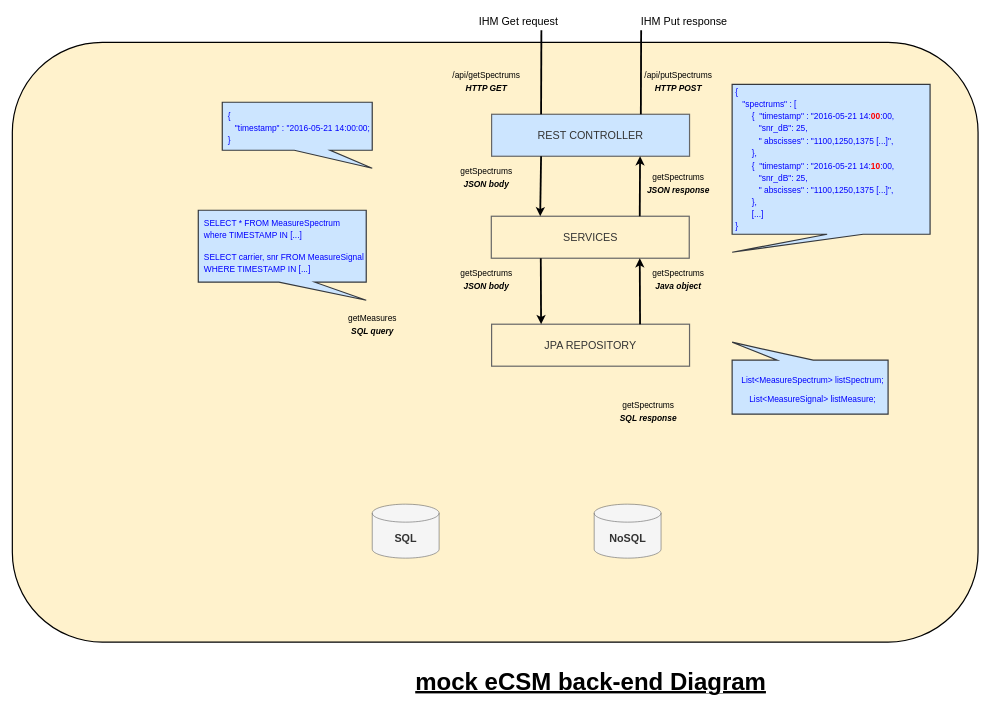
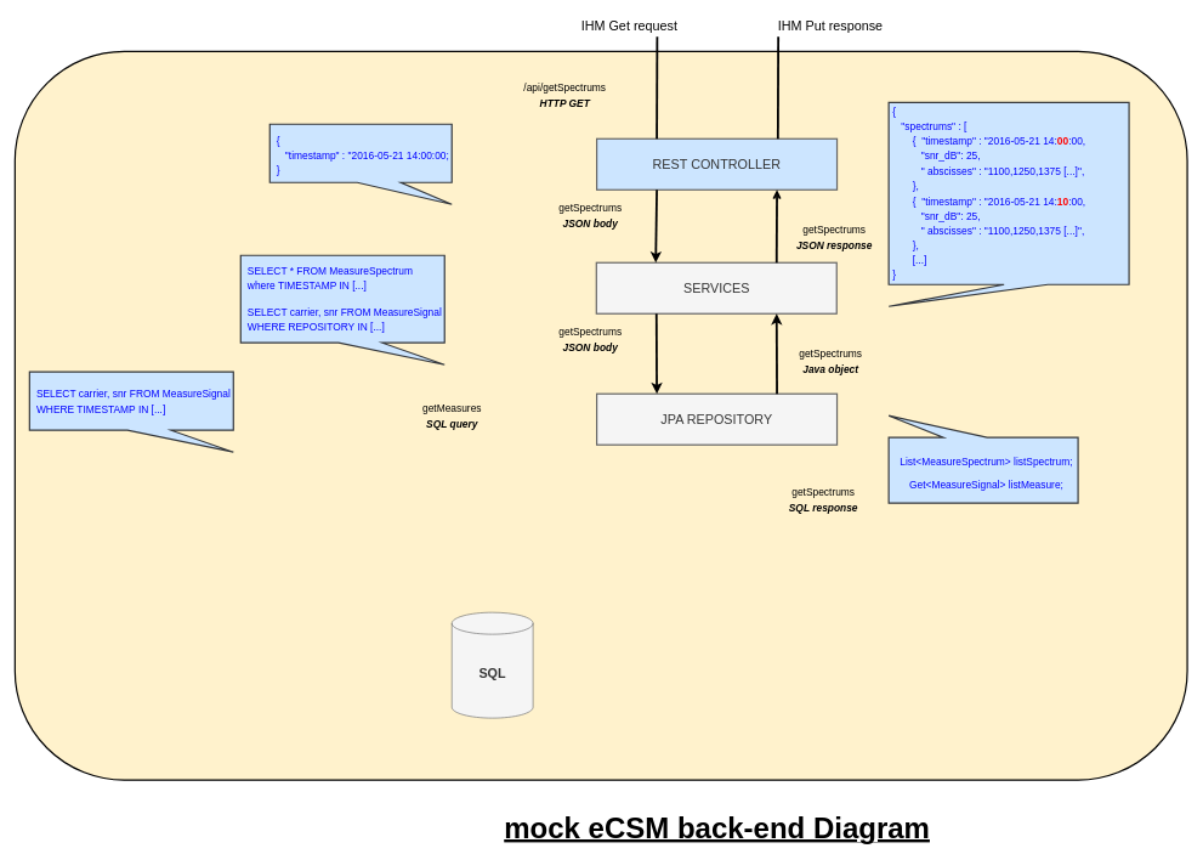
  <mxCell id="0" />
  <mxCell id="1" parent="0" />
  <mxCell id="2" value="" style="rounded=1;whiteSpace=wrap;html=1;strokeColor=#000000;strokeWidth=2;fillColor=#fff2cc;" vertex="1" parent="1"><mxGeometry x="20" y="70" width="1610" height="1000" as="geometry" /></mxCell>
- <mxCell id="3" value="&lt;font style=&quot;font-size: 18px&quot;&gt;&lt;b&gt;&lt;font style=&quot;font-size: 18px&quot;&gt;SQL&lt;/font&gt;&lt;/b&gt;&lt;/font&gt;" style="shape=cylinder3;whiteSpace=wrap;html=1;boundedLbl=1;backgroundOutline=1;size=15;fillColor=#f5f5f5;fontColor=#333333;strokeColor=#666666;" vertex="1" parent="1"><mxGeometry x="620" y="840" width="111.5" height="90" as="geometry" /></mxCell>
+ <mxCell id="3" value="&lt;font style=&quot;font-size: 18px&quot;&gt;&lt;b&gt;&lt;font style=&quot;font-size: 18px&quot;&gt;SQL&lt;/font&gt;&lt;/b&gt;&lt;/font&gt;" style="shape=cylinder3;whiteSpace=wrap;html=1;boundedLbl=1;backgroundOutline=1;size=15;fillColor=#f5f5f5;fontColor=#333333;strokeColor=#666666;" vertex="1" parent="1"><mxGeometry x="620" y="840" width="111.5" height="145" as="geometry" /></mxCell>
  <mxCell id="4" value="&lt;font style=&quot;font-size: 40px&quot;&gt;&lt;font style=&quot;font-size: 40px&quot;&gt;&lt;u&gt;&lt;b&gt;&lt;font style=&quot;font-size: 40px&quot;&gt;mock eCSM back-end Diagram&lt;/font&gt;&lt;/b&gt;&lt;/u&gt;&lt;br&gt;&lt;/font&gt;&lt;/font&gt;" style="text;html=1;align=center;verticalAlign=middle;resizable=0;points=[];autosize=1;strokeColor=none;fillColor=none;" vertex="1" parent="1"><mxGeometry x="684" y="1120" width="600" height="30" as="geometry" /></mxCell>
  <mxCell id="5" value="&lt;font style=&quot;font-size: 18px&quot;&gt;REST CONTROLLER&lt;/font&gt;" style="rounded=0;whiteSpace=wrap;html=1;strokeWidth=2;fillColor=#cce5ff;fontColor=#333333;strokeColor=#666666;" vertex="1" parent="1"><mxGeometry x="819" y="190" width="330" height="70" as="geometry" /></mxCell>
  <mxCell id="6" value="IHM Get request" style="text;html=1;strokeColor=none;fillColor=none;align=center;verticalAlign=middle;whiteSpace=wrap;rounded=0;fontSize=18;rotation=0;" vertex="1" parent="1"><mxGeometry x="744" y="20" width="240" height="30" as="geometry" /></mxCell>
- <mxCell id="7" value="&lt;font style=&quot;font-size: 18px&quot;&gt;SERVICES&lt;/font&gt;" style="rounded=0;whiteSpace=wrap;html=1;strokeWidth=2;fillColor=#fff2cc;fontColor=#333333;strokeColor=#666666;" vertex="1" parent="1"><mxGeometry x="818.5" y="360" width="330" height="70" as="geometry" /></mxCell>
+ <mxCell id="7" value="&lt;font style=&quot;font-size: 18px&quot;&gt;SERVICES&lt;/font&gt;" style="rounded=0;whiteSpace=wrap;html=1;strokeWidth=2;fillColor=#f5f5f5;fontColor=#333333;strokeColor=#666666;" vertex="1" parent="1"><mxGeometry x="818.5" y="360" width="330" height="70" as="geometry" /></mxCell>
  <mxCell id="8" value="" style="endArrow=classic;html=1;rounded=0;fontSize=18;strokeWidth=3;exitX=0.25;exitY=1;exitDx=0;exitDy=0;" edge="1" parent="1" source="5"><mxGeometry width="50" height="50" relative="1" as="geometry"><mxPoint x="890.5" y="290" as="sourcePoint" /><mxPoint x="900" y="360" as="targetPoint" /></mxGeometry></mxCell>
- <mxCell id="9" value="&lt;font style=&quot;font-size: 18px&quot;&gt;JPA REPOSITORY&lt;/font&gt;" style="rounded=0;whiteSpace=wrap;html=1;strokeWidth=2;fillColor=#fff2cc;fontColor=#333333;strokeColor=#666666;" vertex="1" parent="1"><mxGeometry x="819" y="540" width="330" height="70" as="geometry" /></mxCell>
+ <mxCell id="9" value="&lt;font style=&quot;font-size: 18px&quot;&gt;JPA REPOSITORY&lt;/font&gt;" style="rounded=0;whiteSpace=wrap;html=1;strokeWidth=2;fillColor=#f5f5f5;fontColor=#333333;strokeColor=#666666;" vertex="1" parent="1"><mxGeometry x="819" y="540" width="330" height="70" as="geometry" /></mxCell>
  <mxCell id="10" value="" style="endArrow=classic;html=1;rounded=0;fontSize=18;strokeWidth=3;exitX=0.25;exitY=1;exitDx=0;exitDy=0;entryX=0.25;entryY=0;entryDx=0;entryDy=0;" edge="1" parent="1" source="7" target="9"><mxGeometry width="50" height="50" relative="1" as="geometry"><mxPoint x="860" y="400" as="sourcePoint" /><mxPoint x="901.5" y="570" as="targetPoint" /></mxGeometry></mxCell>
  <mxCell id="11" value="&lt;div&gt;&lt;font style=&quot;font-size: 14px&quot;&gt;getSpectrums&lt;/font&gt;&lt;/div&gt;&lt;div&gt;&lt;font style=&quot;font-size: 14px&quot;&gt;&lt;b&gt;&lt;i&gt;JSON body&lt;/i&gt;&lt;/b&gt;&lt;br&gt;&lt;/font&gt;&lt;/div&gt;" style="text;html=1;align=center;verticalAlign=middle;resizable=0;points=[];autosize=1;strokeColor=none;fillColor=none;fontSize=18;" vertex="1" parent="1"><mxGeometry x="760" y="270" width="100" height="50" as="geometry" /></mxCell>
  <mxCell id="12" value="&lt;div&gt;&lt;font style=&quot;font-size: 14px&quot;&gt;getSpectrums&lt;/font&gt;&lt;/div&gt;&lt;div&gt;&lt;font style=&quot;font-size: 14px&quot;&gt;&lt;b&gt;&lt;i&gt;JSON body&lt;/i&gt;&lt;/b&gt;&lt;br&gt;&lt;/font&gt;&lt;/div&gt;" style="text;html=1;align=center;verticalAlign=middle;resizable=0;points=[];autosize=1;strokeColor=none;fillColor=none;fontSize=18;" vertex="1" parent="1"><mxGeometry x="760" y="440" width="100" height="50" as="geometry" /></mxCell>
- <mxCell id="13" value="&lt;div&gt;&lt;font style=&quot;font-size: 14px&quot;&gt;getMeasures&lt;/font&gt;&lt;/div&gt;&lt;div&gt;&lt;font style=&quot;font-size: 14px&quot;&gt;&lt;b&gt;&lt;i&gt;SQL query &lt;br&gt;&lt;/i&gt;&lt;/b&gt;&lt;/font&gt;&lt;/div&gt;" style="text;html=1;align=center;verticalAlign=middle;resizable=0;points=[];autosize=1;strokeColor=none;fillColor=none;fontSize=18;" vertex="1" parent="1"><mxGeometry y="515" width="100" height="50" as="geometry" x="570" /></mxCell>
- <mxCell id="14" value="&lt;div&gt;&lt;font style=&quot;font-size: 14px&quot;&gt;getSpectrums&lt;/font&gt;&lt;/div&gt;&lt;div&gt;&lt;font style=&quot;font-size: 14px&quot;&gt;&lt;b&gt;&lt;i&gt;SQL response&lt;br&gt;&lt;/i&gt;&lt;/b&gt;&lt;/font&gt;&lt;/div&gt;" style="text;html=1;align=center;verticalAlign=middle;resizable=0;points=[];autosize=1;strokeColor=none;fillColor=none;fontSize=18;" vertex="1" parent="1"><mxGeometry x="1025" y="660" width="110" height="50" as="geometry" /></mxCell>
+ <mxCell id="13" value="&lt;div&gt;&lt;font style=&quot;font-size: 14px&quot;&gt;getMeasures&lt;/font&gt;&lt;/div&gt;&lt;div&gt;&lt;font style=&quot;font-size: 14px&quot;&gt;&lt;b&gt;&lt;i&gt;SQL query &lt;br&gt;&lt;/i&gt;&lt;/b&gt;&lt;/font&gt;&lt;/div&gt;" style="text;html=1;align=center;verticalAlign=middle;resizable=0;points=[];autosize=1;strokeColor=none;fillColor=none;fontSize=18;" vertex="1" parent="1"><mxGeometry x="570" y="545" width="100" height="50" as="geometry" /></mxCell>
+ <mxCell id="14" value="&lt;div&gt;&lt;font style=&quot;font-size: 14px&quot;&gt;getSpectrums&lt;/font&gt;&lt;/div&gt;&lt;div&gt;&lt;font style=&quot;font-size: 14px&quot;&gt;&lt;b&gt;&lt;i&gt;SQL response&lt;br&gt;&lt;/i&gt;&lt;/b&gt;&lt;/font&gt;&lt;/div&gt;" style="text;html=1;align=center;verticalAlign=middle;resizable=0;points=[];autosize=1;strokeColor=none;fillColor=none;fontSize=18;" vertex="1" parent="1"><mxGeometry x="1075" y="660" width="110" height="50" as="geometry" /></mxCell>
  <mxCell id="15" value="" style="endArrow=classic;html=1;rounded=0;fontSize=18;strokeWidth=3;entryX=0.75;entryY=1;entryDx=0;entryDy=0;exitX=0.75;exitY=0;exitDx=0;exitDy=0;" edge="1" parent="1" source="9" target="7"><mxGeometry width="50" height="50" relative="1" as="geometry"><mxPoint x="1066" y="540" as="sourcePoint" /><mxPoint x="920" y="430" as="targetPoint" /></mxGeometry></mxCell>
- <mxCell id="16" value="&lt;div&gt;&lt;font style=&quot;font-size: 14px&quot;&gt;getSpectrums&lt;/font&gt;&lt;/div&gt;&lt;div&gt;&lt;font style=&quot;font-size: 14px&quot;&gt;&lt;b&gt;&lt;i&gt;Java object&lt;br&gt;&lt;/i&gt;&lt;/b&gt;&lt;/font&gt;&lt;/div&gt;" style="text;html=1;align=center;verticalAlign=middle;resizable=0;points=[];autosize=1;strokeColor=none;fillColor=none;fontSize=18;" vertex="1" parent="1"><mxGeometry x="1080" y="440" width="100" height="50" as="geometry" /></mxCell>
- <mxCell id="17" value="" style="endArrow=classic;html=1;rounded=0;fontSize=18;strokeWidth=3;exitX=0.75;exitY=0;exitDx=0;exitDy=0;entryX=0.75;entryY=1;entryDx=0;entryDy=0;" edge="1" parent="1" source="7" target="5"><mxGeometry width="50" height="50" relative="1" as="geometry"><mxPoint x="1060.5" y="360" as="sourcePoint" /><mxPoint x="1066" y="290" as="targetPoint" /></mxGeometry></mxCell>
- <mxCell id="18" value="&lt;div&gt;&lt;font style=&quot;font-size: 14px&quot;&gt;getSpectrums&lt;/font&gt;&lt;/div&gt;&lt;div&gt;&lt;font style=&quot;font-size: 14px&quot;&gt;&lt;b&gt;&lt;i&gt;JSON response&lt;br&gt;&lt;/i&gt;&lt;/b&gt;&lt;/font&gt;&lt;/div&gt;" style="text;html=1;align=center;verticalAlign=middle;resizable=0;points=[];autosize=1;strokeColor=none;fillColor=none;fontSize=18;" vertex="1" parent="1"><mxGeometry x="1070" y="280" width="120" height="50" as="geometry" /></mxCell>
+ <mxCell id="16" value="&lt;div&gt;&lt;font style=&quot;font-size: 14px&quot;&gt;getSpectrums&lt;/font&gt;&lt;/div&gt;&lt;div&gt;&lt;font style=&quot;font-size: 14px&quot;&gt;&lt;b&gt;&lt;i&gt;Java object&lt;br&gt;&lt;/i&gt;&lt;/b&gt;&lt;/font&gt;&lt;/div&gt;" style="text;html=1;align=center;verticalAlign=middle;resizable=0;points=[];autosize=1;strokeColor=none;fillColor=none;fontSize=18;" vertex="1" parent="1"><mxGeometry x="1090" y="470" width="100" height="50" as="geometry" /></mxCell>
+ <mxCell id="17" value="" style="endArrow=open;html=1;rounded=0;fontSize=18;strokeWidth=3;exitX=0.75;exitY=0;exitDx=0;exitDy=0;entryX=0.75;entryY=1;entryDx=0;entryDy=0;" edge="1" parent="1" source="7" target="5"><mxGeometry width="50" height="50" relative="1" as="geometry"><mxPoint x="1060.5" y="360" as="sourcePoint" /><mxPoint x="1066" y="290" as="targetPoint" /></mxGeometry></mxCell>
+ <mxCell id="18" value="&lt;div&gt;&lt;font style=&quot;font-size: 14px&quot;&gt;getSpectrums&lt;/font&gt;&lt;/div&gt;&lt;div&gt;&lt;font style=&quot;font-size: 14px&quot;&gt;&lt;b&gt;&lt;i&gt;JSON response&lt;br&gt;&lt;/i&gt;&lt;/b&gt;&lt;/font&gt;&lt;/div&gt;" style="text;html=1;align=center;verticalAlign=middle;resizable=0;points=[];autosize=1;strokeColor=none;fillColor=none;fontSize=18;" vertex="1" parent="1"><mxGeometry x="1085" y="300" width="120" height="50" as="geometry" /></mxCell>
  <mxCell id="19" value="&lt;p&gt;&lt;font style=&quot;font-size: 14px&quot; color=&quot;#0000FF&quot;&gt;&lt;br&gt;&lt;/font&gt;&lt;/p&gt;&lt;p&gt;&lt;font style=&quot;font-size: 14px&quot; color=&quot;#0000FF&quot;&gt;&amp;nbsp; {&lt;br&gt;&amp;nbsp; &amp;nbsp;&amp;nbsp; &quot;timestamp&quot; : &quot;2016-05-21 14:00:00;&lt;font style=&quot;font-size: 14px&quot;&gt;&lt;br&gt;&amp;nbsp; }&lt;/font&gt;&lt;br&gt;&lt;/font&gt;&lt;/p&gt;&lt;p style=&quot;font-size: 14px&quot; align=&quot;left&quot;&gt;&lt;font style=&quot;font-size: 14px&quot; color=&quot;#0000FF&quot;&gt;&lt;br&gt;&lt;/font&gt;&lt;/p&gt;" style="shape=callout;whiteSpace=wrap;html=1;perimeter=calloutPerimeter;fontSize=17;strokeColor=#36393d;strokeWidth=2;position2=1;base=60;size=30;position=0.48;fillColor=#cce5ff;align=left;" vertex="1" parent="1"><mxGeometry x="370" y="170" width="250" height="110" as="geometry" /></mxCell>
+ <mxCell id="20" value="&lt;p&gt;&lt;font style=&quot;font-size: 14px&quot; color=&quot;#0000FF&quot;&gt;&amp;nbsp; SELECT carrier, snr FROM MeasureSignal &lt;br&gt;&amp;nbsp; WHERE TIMESTAMP IN [...]&lt;br&gt;&lt;/font&gt;&lt;/p&gt;" style="shape=callout;whiteSpace=wrap;html=1;perimeter=calloutPerimeter;fontSize=17;strokeColor=#36393d;strokeWidth=2;position2=1;base=60;size=30;position=0.48;fillColor=#cce5ff;align=left;" vertex="1" parent="1"><mxGeometry x="40" y="510" width="280" height="110" as="geometry" /></mxCell>
  <mxCell id="21" value="" style="shape=callout;whiteSpace=wrap;html=1;perimeter=calloutPerimeter;fontSize=17;strokeColor=#36393d;strokeWidth=2;position2=1;base=60;size=30;position=0.48;fillColor=#cce5ff;align=left;rotation=-180;" vertex="1" parent="1"><mxGeometry x="1220" y="570" width="260" height="120" as="geometry" /></mxCell>
  <mxCell id="22" value="&lt;p&gt;&lt;font style=&quot;font-size: 14px&quot; color=&quot;#0000FF&quot;&gt;&amp;nbsp;{&lt;br&gt;&amp;nbsp;&amp;nbsp;&amp;nbsp; &quot;spectrums&quot; : [&lt;br&gt;&amp;nbsp;&amp;nbsp;&amp;nbsp;&amp;nbsp;&amp;nbsp;&amp;nbsp;&amp;nbsp; {&amp;nbsp; &quot;timestamp&quot; : &quot;2016-05-21 14:&lt;b&gt;&lt;font color=&quot;#FF0000&quot;&gt;00&lt;/font&gt;&lt;/b&gt;:00,&lt;br&gt;&amp;nbsp;&amp;nbsp;&amp;nbsp;&amp;nbsp;&amp;nbsp;&amp;nbsp;&amp;nbsp;&amp;nbsp;&amp;nbsp;&amp;nbsp; &quot;snr_dB&quot;: 25,&lt;br&gt;&amp;nbsp;&amp;nbsp;&amp;nbsp;&amp;nbsp;&amp;nbsp;&amp;nbsp;&amp;nbsp;&amp;nbsp;&amp;nbsp;&amp;nbsp; &quot; abscisses&quot; : &quot;1100,1250,1375 [...]&quot;,&lt;br&gt;&amp;nbsp;&amp;nbsp;&amp;nbsp;&amp;nbsp;&amp;nbsp;&amp;nbsp;&amp;nbsp; },&lt;br&gt;&lt;/font&gt;&lt;font style=&quot;font-size: 14px&quot; color=&quot;#0000FF&quot;&gt;&amp;nbsp;&amp;nbsp;&amp;nbsp;&amp;nbsp;&amp;nbsp;&amp;nbsp;&amp;nbsp; {&amp;nbsp; &quot;timestamp&quot; : &quot;2016-05-21 14:&lt;font color=&quot;#FF0000&quot;&gt;&lt;b&gt;10&lt;/b&gt;&lt;/font&gt;:00,&lt;br&gt;&amp;nbsp;&amp;nbsp;&amp;nbsp;&amp;nbsp;&amp;nbsp;&amp;nbsp;&amp;nbsp;&amp;nbsp;&amp;nbsp;&amp;nbsp; &quot;snr_dB&quot;: 25,&lt;br&gt;&amp;nbsp;&amp;nbsp;&amp;nbsp;&amp;nbsp;&amp;nbsp;&amp;nbsp;&amp;nbsp;&amp;nbsp;&amp;nbsp;&amp;nbsp; &quot; abscisses&quot; : &quot;1100,1250,1375 [...]&quot;,&lt;br&gt;&amp;nbsp;&amp;nbsp;&amp;nbsp;&amp;nbsp;&amp;nbsp;&amp;nbsp;&amp;nbsp; }, &lt;br&gt;&amp;nbsp;&amp;nbsp;&amp;nbsp;&amp;nbsp;&amp;nbsp;&amp;nbsp;&amp;nbsp; [...]&lt;br&gt;&amp;nbsp;}&lt;br&gt;&lt;/font&gt;&lt;/p&gt;" style="shape=callout;whiteSpace=wrap;html=1;perimeter=calloutPerimeter;fontSize=17;strokeColor=#36393d;strokeWidth=2;position2=0;base=60;size=30;position=0.48;fillColor=#cce5ff;align=left;" vertex="1" parent="1"><mxGeometry x="1220" y="140" width="330" height="280" as="geometry" /></mxCell>
- <mxCell id="23" value="&lt;br&gt;&lt;p&gt;&lt;font style=&quot;font-size: 14px&quot; color=&quot;#0000FF&quot;&gt;&amp;nbsp; List&amp;lt;MeasureSpectrum&amp;gt; listSpectrum;&lt;/font&gt;&lt;/p&gt;&lt;p&gt;&lt;font style=&quot;font-size: 14px&quot; color=&quot;#0000FF&quot;&gt;&amp;nbsp; List&amp;lt;MeasureSignal&amp;gt; listMeasure;&lt;br&gt;&lt;/font&gt;&lt;/p&gt;&lt;br&gt;&lt;br&gt;" style="text;html=1;align=center;verticalAlign=middle;resizable=0;points=[];autosize=1;strokeColor=none;fillColor=none;fontSize=14;fontFamily=Helvetica;fontColor=#0000FF;" vertex="1" parent="1"><mxGeometry x="1220" y="592.5" width="260" height="130" as="geometry" /></mxCell>
+ <mxCell id="23" value="&lt;br&gt;&lt;p&gt;&lt;font style=&quot;font-size: 14px&quot; color=&quot;#0000FF&quot;&gt;&amp;nbsp; List&amp;lt;MeasureSpectrum&amp;gt; listSpectrum;&lt;/font&gt;&lt;/p&gt;&lt;p&gt;&lt;font style=&quot;font-size: 14px&quot; color=&quot;#0000FF&quot;&gt;&amp;nbsp; Get&amp;lt;MeasureSignal&amp;gt; listMeasure;&lt;br&gt;&lt;/font&gt;&lt;/p&gt;&lt;br&gt;&lt;br&gt;" style="text;html=1;align=center;verticalAlign=middle;resizable=0;points=[];autosize=1;strokeColor=none;fillColor=none;fontSize=14;fontFamily=Helvetica;fontColor=#0000FF;" vertex="1" parent="1"><mxGeometry x="1220" y="592.5" width="260" height="130" as="geometry" /></mxCell>
  <mxCell id="24" value="" style="endArrow=none;html=1;rounded=0;fontFamily=Helvetica;fontSize=14;fontColor=#FF0000;strokeWidth=3;entryX=0.25;entryY=0;entryDx=0;entryDy=0;" edge="1" parent="1" target="5"><mxGeometry width="50" height="50" relative="1" as="geometry"><mxPoint x="902" y="50" as="sourcePoint" /><mxPoint x="1030" y="180" as="targetPoint" /></mxGeometry></mxCell>
  <mxCell id="25" value="" style="endArrow=none;html=1;rounded=0;fontFamily=Helvetica;fontSize=14;fontColor=#FF0000;strokeWidth=3;entryX=0.25;entryY=0;entryDx=0;entryDy=0;" edge="1" parent="1"><mxGeometry width="50" height="50" relative="1" as="geometry"><mxPoint x="1068.32" y="50" as="sourcePoint" /><mxPoint x="1067.82" y="190" as="targetPoint" /></mxGeometry></mxCell>
- <mxCell id="26" value="&lt;div&gt;&lt;font style=&quot;font-size: 14px&quot;&gt;/api/getSpectrums&lt;/font&gt;&lt;/div&gt;&lt;div&gt;&lt;font style=&quot;font-size: 14px&quot;&gt;&lt;i&gt;&lt;b&gt;HTTP GET&lt;/b&gt;&lt;/i&gt;&lt;br&gt;&lt;/font&gt;&lt;/div&gt;" style="text;html=1;align=center;verticalAlign=middle;resizable=0;points=[];autosize=1;strokeColor=none;fillColor=none;fontSize=18;" vertex="1" parent="1"><mxGeometry x="745" y="110" width="130" height="50" as="geometry" /></mxCell>
- <mxCell id="27" value="&lt;div&gt;&lt;font style=&quot;font-size: 14px&quot;&gt;/api/putSpectrums&lt;/font&gt;&lt;/div&gt;&lt;div&gt;&lt;font style=&quot;font-size: 14px&quot;&gt;&lt;i&gt;&lt;b&gt;HTTP POST&lt;/b&gt;&lt;/i&gt;&lt;br&gt;&lt;/font&gt;&lt;/div&gt;" style="text;html=1;align=center;verticalAlign=middle;resizable=0;points=[];autosize=1;strokeColor=none;fillColor=none;fontSize=18;" vertex="1" parent="1"><mxGeometry x="1065" y="110" width="130" height="50" as="geometry" /></mxCell>
+ <mxCell id="26" value="&lt;div&gt;&lt;font style=&quot;font-size: 14px&quot;&gt;/api/getSpectrums&lt;/font&gt;&lt;/div&gt;&lt;div&gt;&lt;font style=&quot;font-size: 14px&quot;&gt;&lt;i&gt;&lt;b&gt;HTTP GET&lt;/b&gt;&lt;/i&gt;&lt;br&gt;&lt;/font&gt;&lt;/div&gt;" style="text;html=1;align=center;verticalAlign=middle;resizable=0;points=[];autosize=1;strokeColor=none;fillColor=none;fontSize=18;" vertex="1" parent="1"><mxGeometry x="710" y="105" width="130" height="50" as="geometry" /></mxCell>
  <mxCell id="28" value="IHM Put response" style="text;html=1;strokeColor=none;fillColor=none;align=center;verticalAlign=middle;whiteSpace=wrap;rounded=0;fontSize=18;rotation=0;" vertex="1" parent="1"><mxGeometry x="1020" y="20" width="240" height="30" as="geometry" /></mxCell>
- <mxCell id="29" value="&lt;p&gt;&lt;font style=&quot;font-size: 14px&quot; color=&quot;#0000FF&quot;&gt;&amp;nbsp; SELECT * FROM MeasureSpectrum&lt;br&gt;&amp;nbsp; where TIMESTAMP IN [...]&lt;br&gt;&lt;/font&gt;&lt;/p&gt;&lt;p&gt;&lt;font style=&quot;font-size: 14px&quot; color=&quot;#0000FF&quot;&gt;&amp;nbsp; SELECT carrier, snr FROM MeasureSignal &lt;br&gt;&amp;nbsp; WHERE TIMESTAMP IN [...]&lt;br&gt;&lt;/font&gt;&lt;/p&gt;" style="shape=callout;whiteSpace=wrap;html=1;perimeter=calloutPerimeter;fontSize=17;strokeColor=#36393d;strokeWidth=2;position2=1;base=60;size=30;position=0.48;fillColor=#cce5ff;align=left;" vertex="1" parent="1"><mxGeometry x="330" y="350" width="280" height="150" as="geometry" /></mxCell>
- <mxCell id="30" value="&lt;b&gt;&lt;font style=&quot;font-size: 18px&quot;&gt;NoSQL&lt;/font&gt;&lt;/b&gt;" style="shape=cylinder3;whiteSpace=wrap;html=1;boundedLbl=1;backgroundOutline=1;size=15;fillColor=#f5f5f5;fontColor=#333333;strokeColor=#666666;" vertex="1" parent="1"><mxGeometry x="990" y="840" width="111.5" height="90" as="geometry" /></mxCell>
+ <mxCell id="29" value="&lt;p&gt;&lt;font style=&quot;font-size: 14px&quot; color=&quot;#0000FF&quot;&gt;&amp;nbsp; SELECT * FROM MeasureSpectrum&lt;br&gt;&amp;nbsp; where TIMESTAMP IN [...]&lt;br&gt;&lt;/font&gt;&lt;/p&gt;&lt;p&gt;&lt;font style=&quot;font-size: 14px&quot; color=&quot;#0000FF&quot;&gt;&amp;nbsp; SELECT carrier, snr FROM MeasureSignal &lt;br&gt;&amp;nbsp; WHERE REPOSITORY IN [...]&lt;br&gt;&lt;/font&gt;&lt;/p&gt;" style="shape=callout;whiteSpace=wrap;html=1;perimeter=calloutPerimeter;fontSize=17;strokeColor=#36393d;strokeWidth=2;position2=1;base=60;size=30;position=0.48;fillColor=#cce5ff;align=left;" vertex="1" parent="1"><mxGeometry x="330" y="350" width="280" height="150" as="geometry" /></mxCell>
